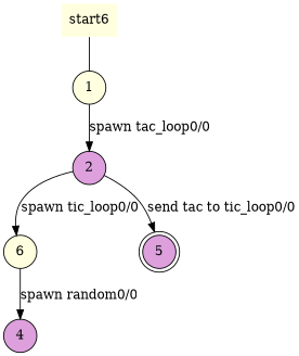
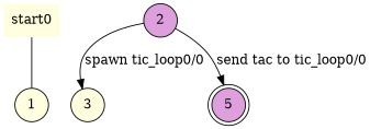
  digraph {
    rankdir=TB
    node [fillcolor=lightyellow shape=circle style=filled]
-   n1 [label=start6 shape=plaintext]
+   n1 [label=start0 shape=plaintext]
    n2 [label=1]
    n3 [fillcolor=plum label=2]
-   n4 [label=6]
-   n5 [fillcolor=plum label=4]
+   n4 [label=3]
    n6 [fillcolor=plum label=5 shape=doublecircle]
    n1 -> n2 [arrowhead=none]
-   n2 -> n3 [label="spawn tac_loop0/0"]
    n3 -> n4 [label="spawn tic_loop0/0"]
    n3 -> n6 [label="send tac to tic_loop0/0"]
-   n4 -> n5 [label="spawn random0/0"]
  }
